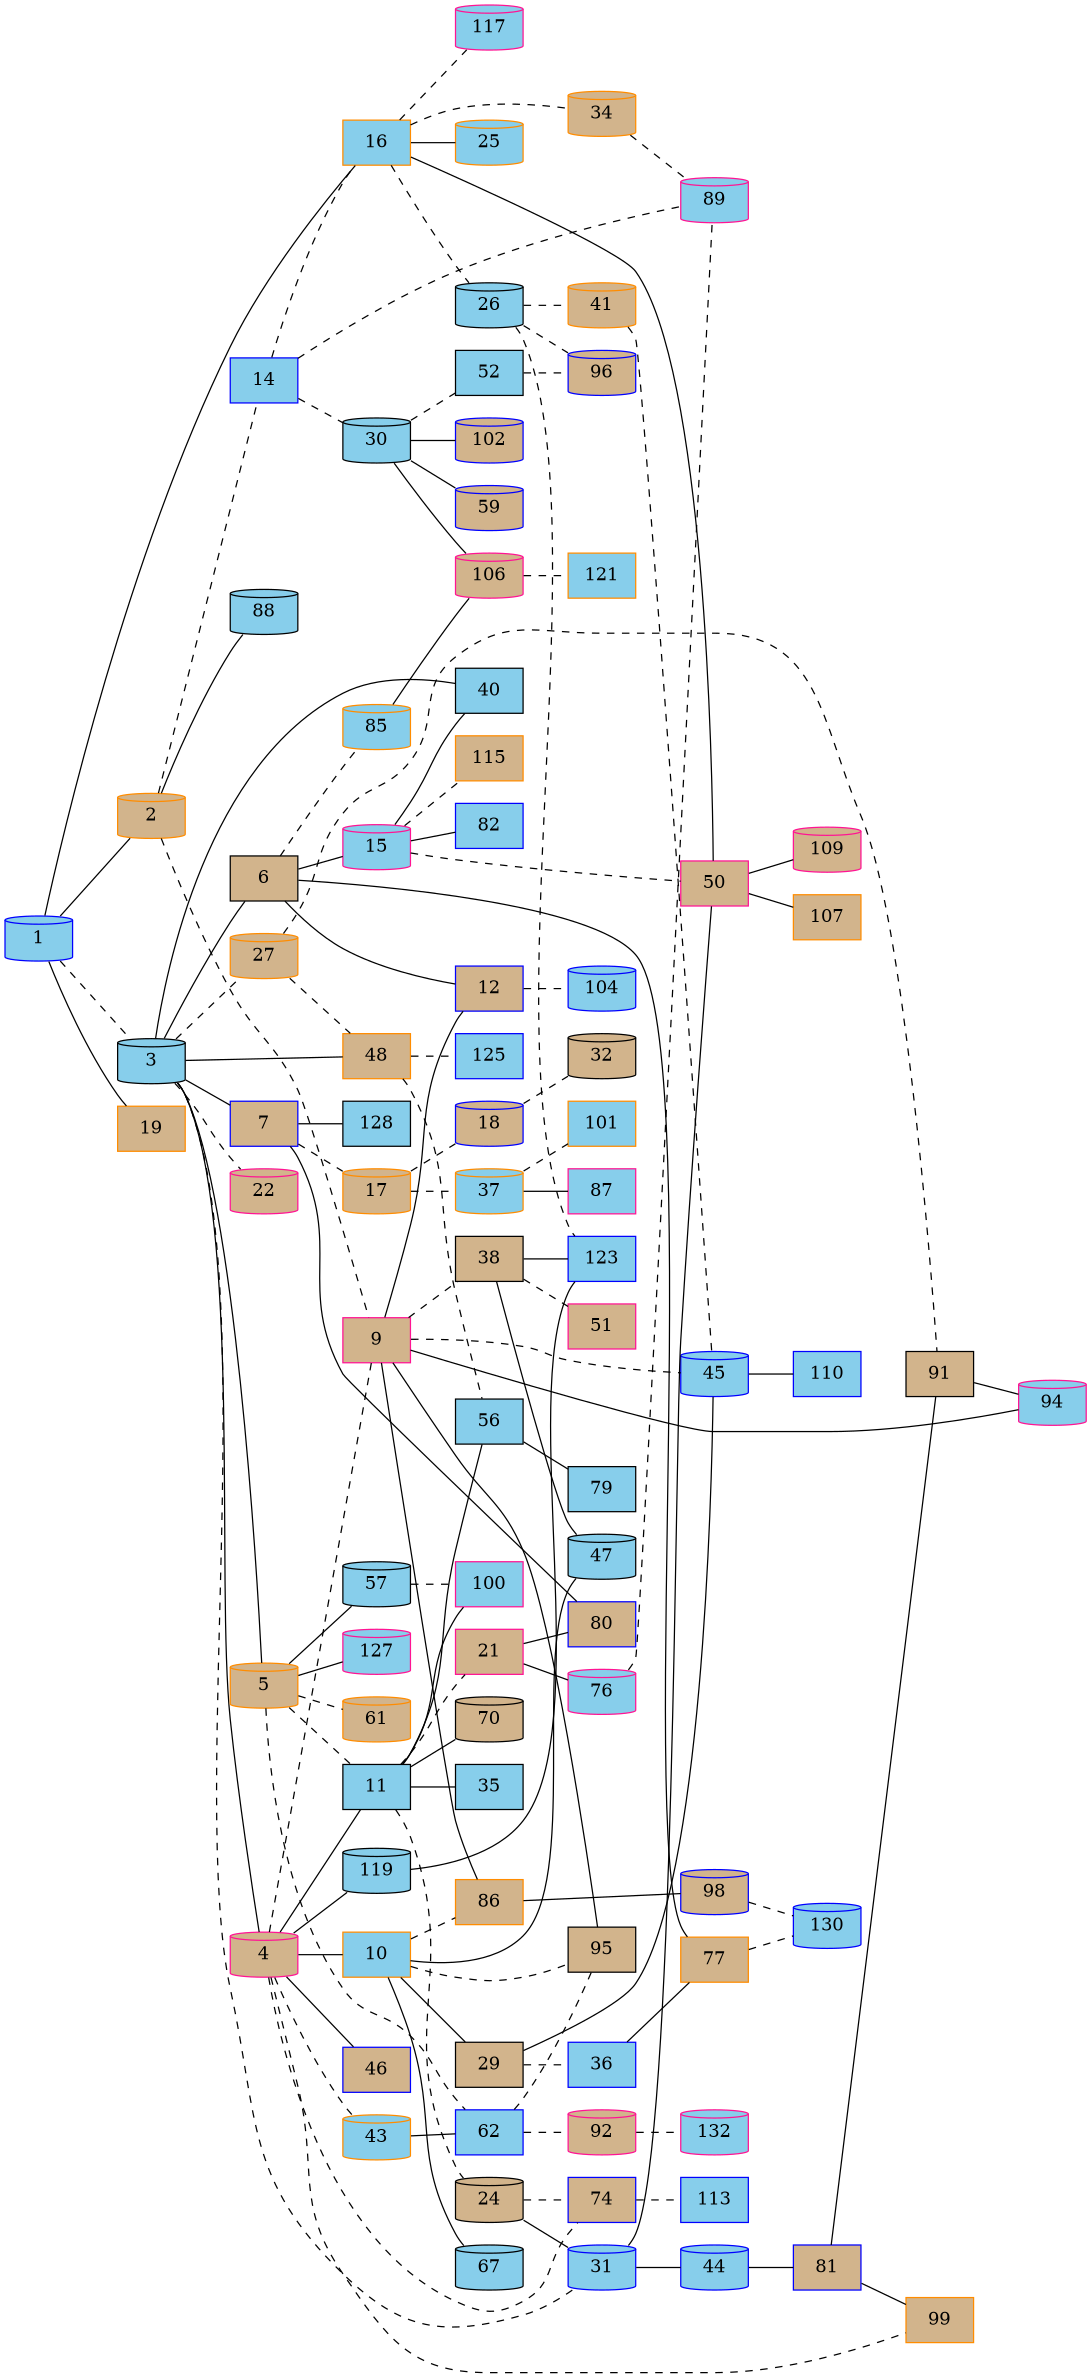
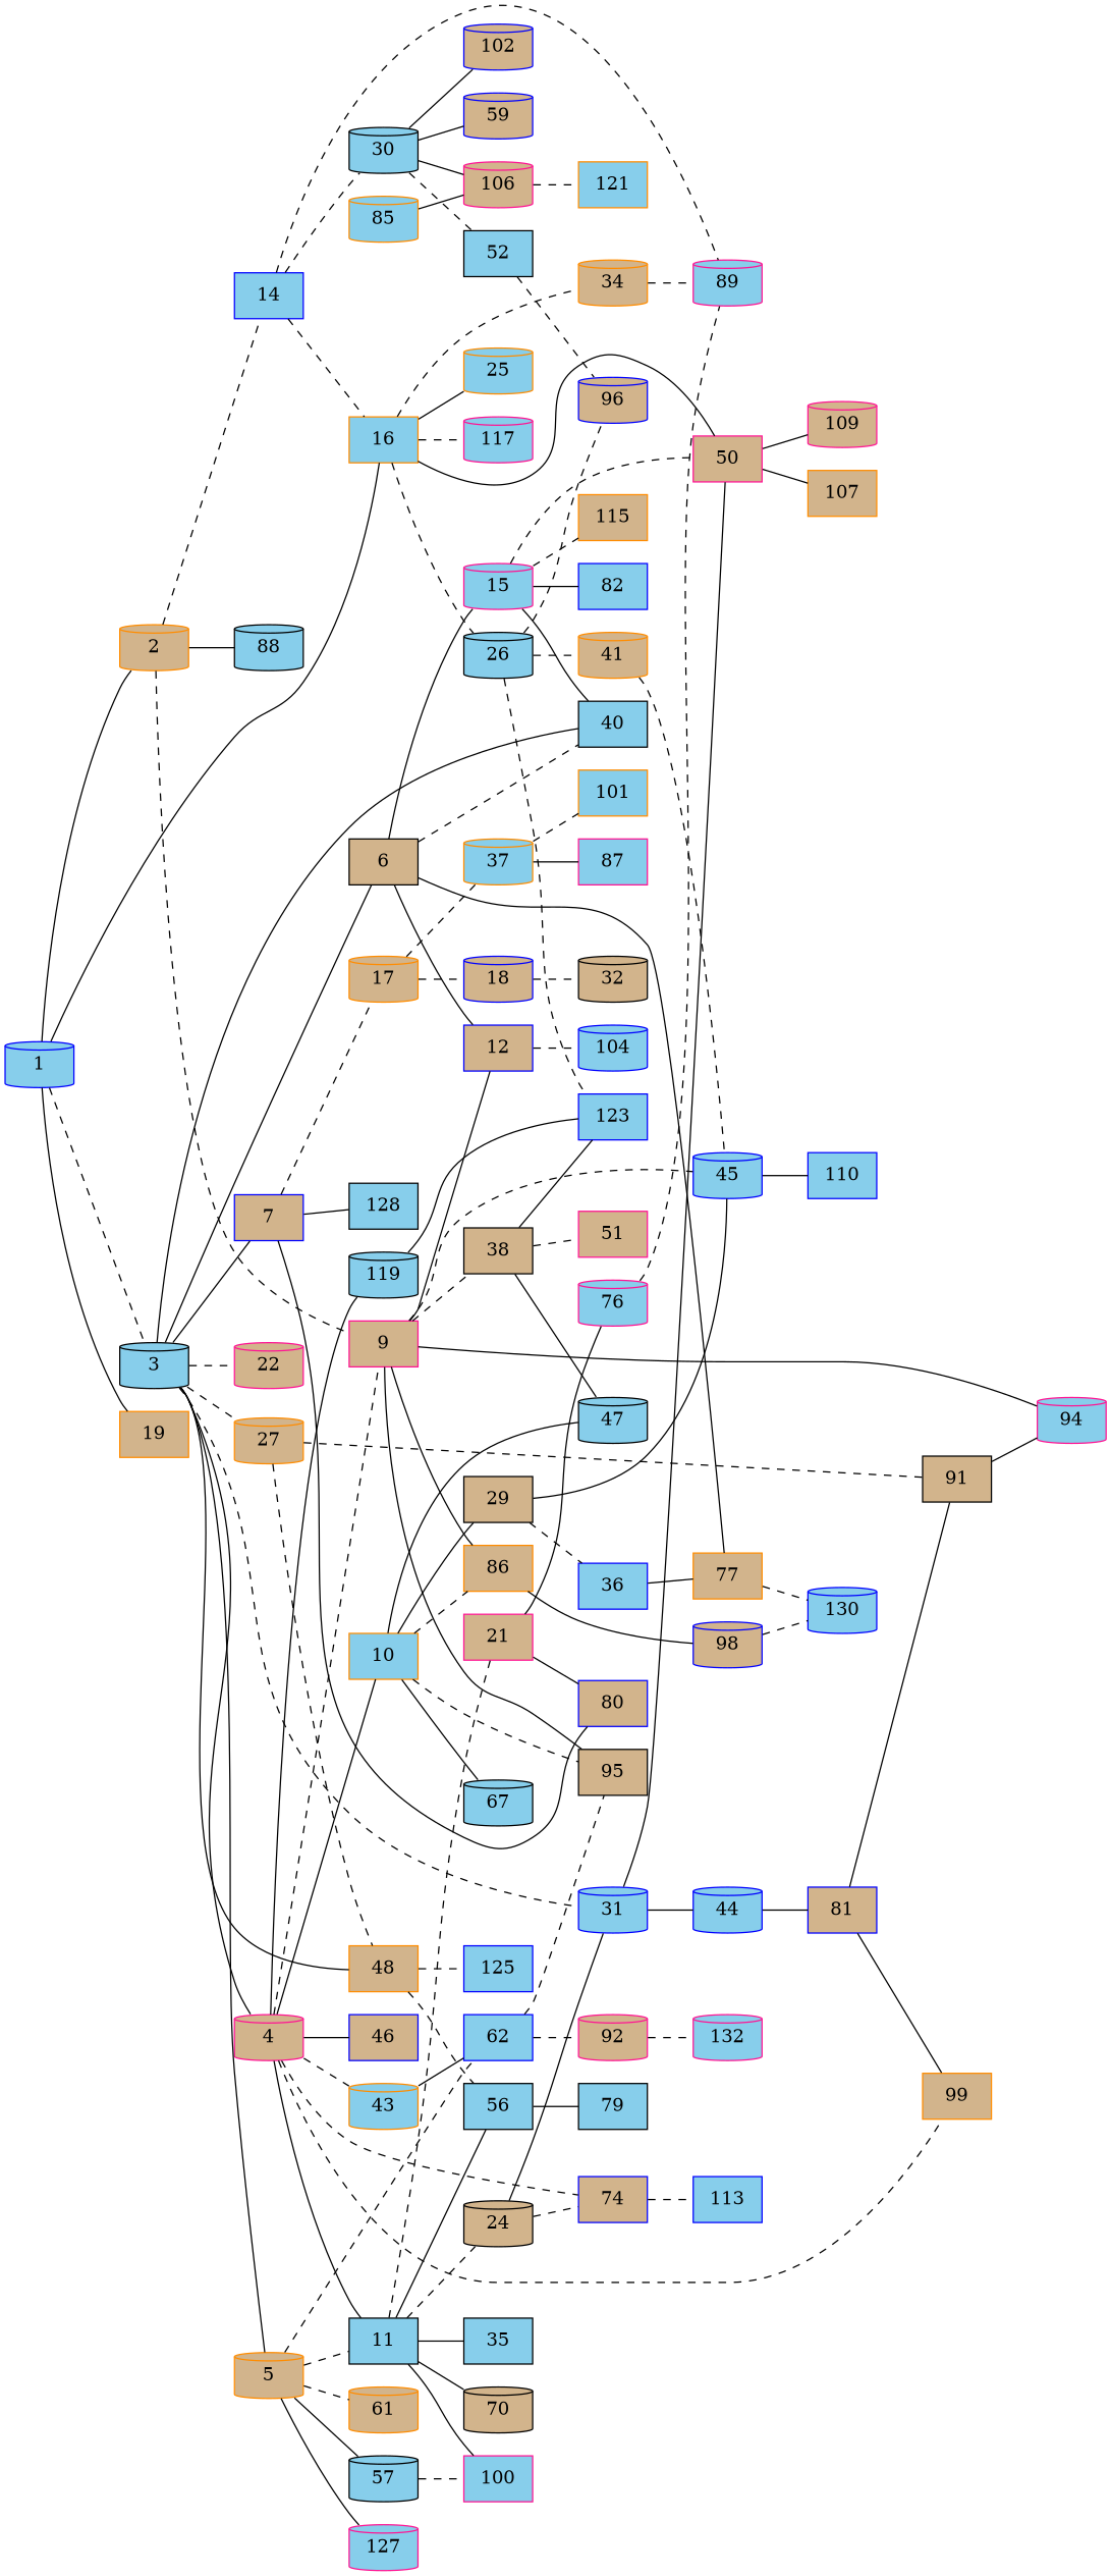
  graph {
    rankdir=LR
    node [color=blue fillcolor=skyblue shape=cylinder style=filled]
    edge [style=solid]
    1 [super="+122"]
    2 [color=darkorange fillcolor=tan super="+114"]
    3 [color=black super="+83"]
    16 [color=darkorange shape=box super="+20"]
    19 [color=darkorange fillcolor=tan shape=box super="+120"]
    9 [color=deeppink fillcolor=tan shape=box super="+60"]
    14 [shape=box super="+73"]
    88 [color=black]
    4 [color=deeppink fillcolor=tan super="+8"]
    5 [color=darkorange fillcolor=tan super="+23"]
    6 [color=black fillcolor=tan shape=box super="+68"]
    7 [fillcolor=tan shape=box super="+13"]
    22 [color=deeppink fillcolor=tan]
    27 [color=darkorange fillcolor=tan]
    31 [super="+64"]
    40 [color=black shape=box]
    48 [color=darkorange fillcolor=tan shape=box super="+71"]
    50 [color=deeppink fillcolor=tan shape=box super="+103"]
    25 [color=darkorange]
    26 [color=black super="+111"]
    34 [color=darkorange fillcolor=tan super="+55"]
    117 [color=deeppink]
    12 [fillcolor=tan shape=box super="+39"]
    38 [color=black fillcolor=tan shape=box]
    45 [super="+84"]
    86 [color=darkorange fillcolor=tan shape=box]
    94 [color=deeppink]
    95 [color=black fillcolor=tan shape=box super="+116"]
    30 [color=black super="+53"]
    89 [color=deeppink super="+105"]
    10 [color=darkorange shape=box super="+28"]
    11 [color=black shape=box super="+49"]
    43 [color=darkorange]
    46 [fillcolor=tan shape=box]
    74 [fillcolor=tan shape=box super="+131"]
    99 [color=darkorange fillcolor=tan shape=box]
    119 [color=black]
    57 [color=black super="+75"]
    61 [color=darkorange fillcolor=tan]
    62 [shape=box super="+97"]
    127 [color=deeppink]
    15 [color=deeppink super="+54"]
    77 [color=darkorange fillcolor=tan shape=box super="+108"]
    85 [color=darkorange super="+129"]
    17 [color=darkorange fillcolor=tan]
    80 [fillcolor=tan shape=box]
    128 [color=black shape=box]
    91 [color=black fillcolor=tan shape=box super="+118"]
    44 [super="+93"]
    56 [color=black shape=box]
    125 [shape=box]
    29 [color=black fillcolor=tan shape=box super="+33"]
    47 [color=black super="+58"]
    67 [color=black]
    24 [color=black fillcolor=tan super="+72"]
    21 [color=deeppink fillcolor=tan shape=box super="+65"]
    35 [color=black shape=box]
    70 [color=black fillcolor=tan]
    100 [color=deeppink shape=box]
    113 [shape=box]
    123 [shape=box super="+126"]
    92 [color=deeppink fillcolor=tan]
    104
    82 [shape=box]
    115 [color=darkorange fillcolor=tan shape=box]
    130
    106 [color=deeppink fillcolor=tan]
    18 [fillcolor=tan]
    37 [color=darkorange super="+66"]
    51 [color=deeppink fillcolor=tan shape=box]
    110 [shape=box]
    98 [fillcolor=tan]
    36 [shape=box super="+78"]
    76 [color=deeppink]
    79 [color=black shape=box]
    52 [color=black shape=box super="+63"]
    59 [fillcolor=tan super="+69"]
    102 [fillcolor=tan super="+112"]
    107 [color=darkorange fillcolor=tan shape=box]
    109 [color=deeppink fillcolor=tan]
    41 [color=darkorange fillcolor=tan]
    96 [fillcolor=tan]
    32 [color=black fillcolor=tan super="+42"]
    87 [color=deeppink shape=box]
    101 [color=darkorange shape=box]
    121 [color=darkorange shape=box super="+124"]
    81 [fillcolor=tan shape=box super="+90"]
    132 [color=deeppink]
    1 -- 2
    1 -- 3 [style=dashed]
    1 -- 16
    1 -- 19
    2 -- 9 [style=dashed]
    2 -- 14 [style=dashed]
    2 -- 88
    3 -- 4
    3 -- 5
    3 -- 6
    3 -- 7
    3 -- 22 [style=dashed]
    3 -- 27 [style=dashed]
    3 -- 31 [style=dashed]
    3 -- 40
    3 -- 48
    16 -- 50
    16 -- 25
    16 -- 26 [style=dashed]
    16 -- 34 [style=dashed]
    16 -- 117 [style=dashed]
    9 -- 12
    9 -- 38 [style=dashed]
    9 -- 45 [style=dashed]
    9 -- 86
    9 -- 94
    9 -- 95
    14 -- 16 [style=dashed]
    14 -- 30 [style=dashed]
    14 -- 89 [style=dashed]
    4 -- 9 [style=dashed]
    4 -- 10
    4 -- 11
    4 -- 43 [style=dashed]
    4 -- 46
    4 -- 74 [style=dashed]
    4 -- 99 [style=dashed]
    4 -- 119
    5 -- 11 [style=dashed]
    5 -- 57
    5 -- 61 [style=dashed]
    5 -- 62 [style=dashed]
    5 -- 127
    6 -- 12
    6 -- 15 [weight=2]
    6 -- 77
-   6 -- 85 [style=dashed]
+   6 -- 40 [style=dashed]
    7 -- 17 [style=dashed]
    7 -- 80
    7 -- 128
    27 -- 48 [style=dashed]
    27 -- 91 [style=dashed]
    31 -- 50
    31 -- 44
    48 -- 56 [style=dashed]
    48 -- 125 [style=dashed]
    50 -- 107
    50 -- 109
    26 -- 123 [style=dashed]
    26 -- 41 [style=dashed]
    26 -- 96 [style=dashed]
    34 -- 89 [style=dashed]
    12 -- 104 [style=dashed]
    38 -- 47
    38 -- 123
    38 -- 51 [style=dashed]
    45 -- 110
    86 -- 98
    30 -- 106
    30 -- 52 [style=dashed]
    30 -- 59
    30 -- 102
    10 -- 86 [style=dashed]
    10 -- 95 [style=dashed]
    10 -- 29
    10 -- 47
    10 -- 67
    11 -- 56
    11 -- 24 [style=dashed]
    11 -- 21 [style=dashed]
    11 -- 35
    11 -- 70
    11 -- 100
    43 -- 62
    74 -- 113 [style=dashed]
    119 -- 123
    57 -- 100 [style=dashed]
    62 -- 95 [style=dashed]
    62 -- 92 [style=dashed]
    15 -- 40
    15 -- 50 [style=dashed]
    15 -- 82
    15 -- 115 [style=dashed]
    77 -- 130 [style=dashed]
    85 -- 106
    17 -- 18 [style=dashed]
    17 -- 37 [style=dashed]
    91 -- 94
    44 -- 81
    56 -- 79
    29 -- 45
    29 -- 36 [style=dashed]
    24 -- 31
    24 -- 74 [style=dashed]
    21 -- 80
    21 -- 76
    92 -- 132 [style=dashed]
    106 -- 121 [style=dashed]
    18 -- 32 [style=dashed]
    37 -- 87
    37 -- 101 [style=dashed]
    98 -- 130 [style=dashed]
    36 -- 77
    76 -- 89 [style=dashed]
    52 -- 96 [style=dashed]
    41 -- 45 [style=dashed]
    81 -- 99
    81 -- 91
  }
